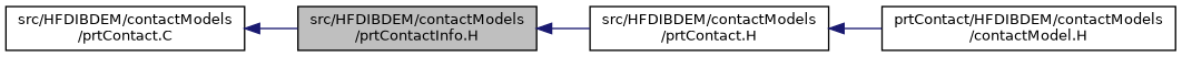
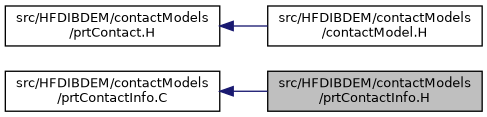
  digraph {
    rankdir=LR
    node [color=black fillcolor=white fontname=Helvetica fontsize=10 shape=record style=filled]
    edge [color=midnightblue dir=back fontname=Helvetica fontsize=10 labelfontname=Helvetica labelfontsize=10 style=solid]
    n1 [fillcolor=grey75 fontcolor=black height=0.2 label="src/HFDIBDEM/contactModels\l/prtContactInfo.H" width=0.4]
    n2 [height=0.2 label="src/HFDIBDEM/contactModels\l/prtContact.H" width=0.4]
-   n3 [height=0.2 label="prtContact/HFDIBDEM/contactModels\l/contactModel.H" width=0.4]
-   n4 [height=0.2 label="src/HFDIBDEM/contactModels\l/prtContact.C" width=0.4]
-   n1 -> n2
+   n3 [height=0.2 label="src/HFDIBDEM/contactModels\l/contactModel.H" width=0.4]
+   n4 [height=0.2 label="src/HFDIBDEM/contactModels\l/prtContactInfo.C" width=0.4]
    n2 -> n3
    n4 -> n1
  }
